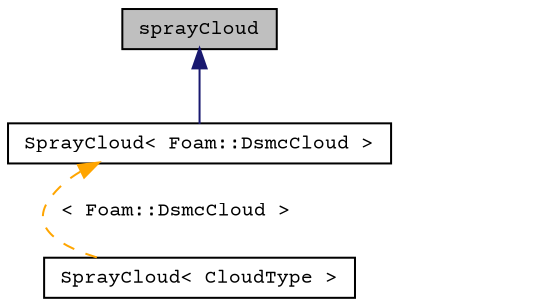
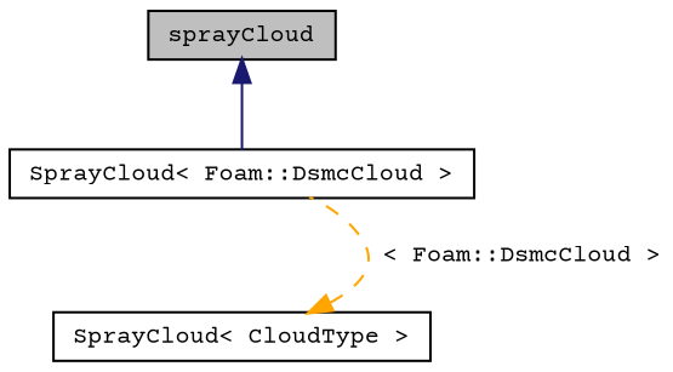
  digraph {
    fontname="Courier Prime"
    node [color=black fontname="Courier Prime" fontsize=10 shape=record]
    edge [dir=back fontname="Courier Prime" fontsize=10 labelfontname=FreeSans labelfontsize=10]
    n1 [fillcolor=grey75 fontcolor=black height=0.2 label=sprayCloud style=filled width=0.4]
    n2 [height=0.2 label="SprayCloud\< Foam::DsmcCloud \>" width=0.4]
    n3 [height=0.2 label="SprayCloud\< CloudType \>" width=0.4]
    n1 -> n2 [color=midnightblue style=solid]
-   n2 -> n3 [color=orange label=" \< Foam::DsmcCloud \>" style=dashed]
+   n3 -> n2 [color=orange label=" \< Foam::DsmcCloud \>" style=dashed]
  }
